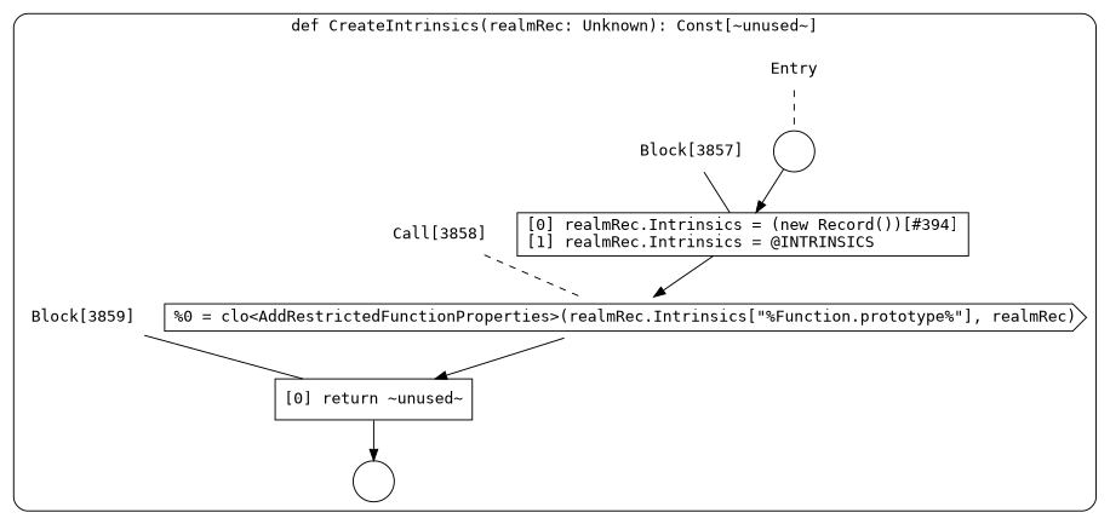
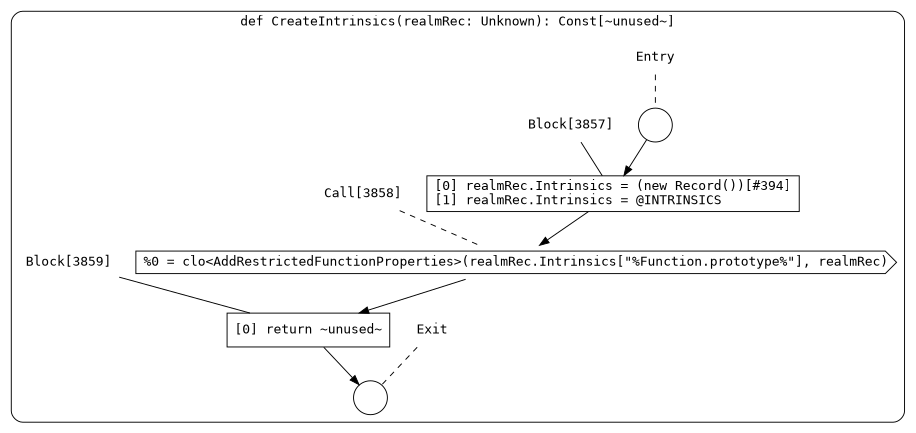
  digraph {
    fontname=Consolas
    node [fontname=Consolas shape=none]
    edge [arrowhead=none color=black fontname=Consolas]
    n1 [label=<<font color="black">Entry</font>>]
    n2 [color=black fillcolor=white label=" " shape=circle style=filled]
    n3 [color=black fillcolor=white label=<<font color="black">[0] realmRec.Intrinsics = (new Record())[#394]<BR ALIGN="LEFT"/>[1] realmRec.Intrinsics = @INTRINSICS<BR ALIGN="LEFT"/></font>> shape=box style=filled]
    n4 [color=black fillcolor=white label=<<font color="black">%0 = clo&lt;AddRestrictedFunctionProperties&gt;(realmRec.Intrinsics[&quot;%Function.prototype%&quot;], realmRec)</font>> shape=cds style=filled]
+   n5 [label=<<font color="black">Exit</font>>]
    n6 [color=black fillcolor=white label=" " shape=circle style=filled]
    n7 [label=<<font color="black">Block[3857]</font>>]
    n8 [color=black fillcolor=white label=<<font color="black">[0] return ~unused~<BR ALIGN="LEFT"/></font>> shape=box style=filled]
    n9 [label=<<font color="black">Call[3858]</font>>]
    n10 [label=<<font color="black">Block[3859]</font>>]
    subgraph cluster_1 {
      label="def CreateIntrinsics(realmRec: Unknown): Const[~unused~]"
      style=rounded
      n1
      n2
      n3
      n4
+     n5
      n6
      n7
      n8
      n9
      n10
    }
    n1 -> n2 [style=dashed]
    n2 -> n3 [arrowhead=""]
    n3 -> n4 [arrowhead=""]
    n4 -> n8 [arrowhead=""]
+   n5 -> n6 [style=dashed]
    n7 -> n3 [style=solid]
    n8 -> n6 [arrowhead=""]
    n9 -> n4 [style=dashed]
    n10 -> n8 [style=solid]
  }
